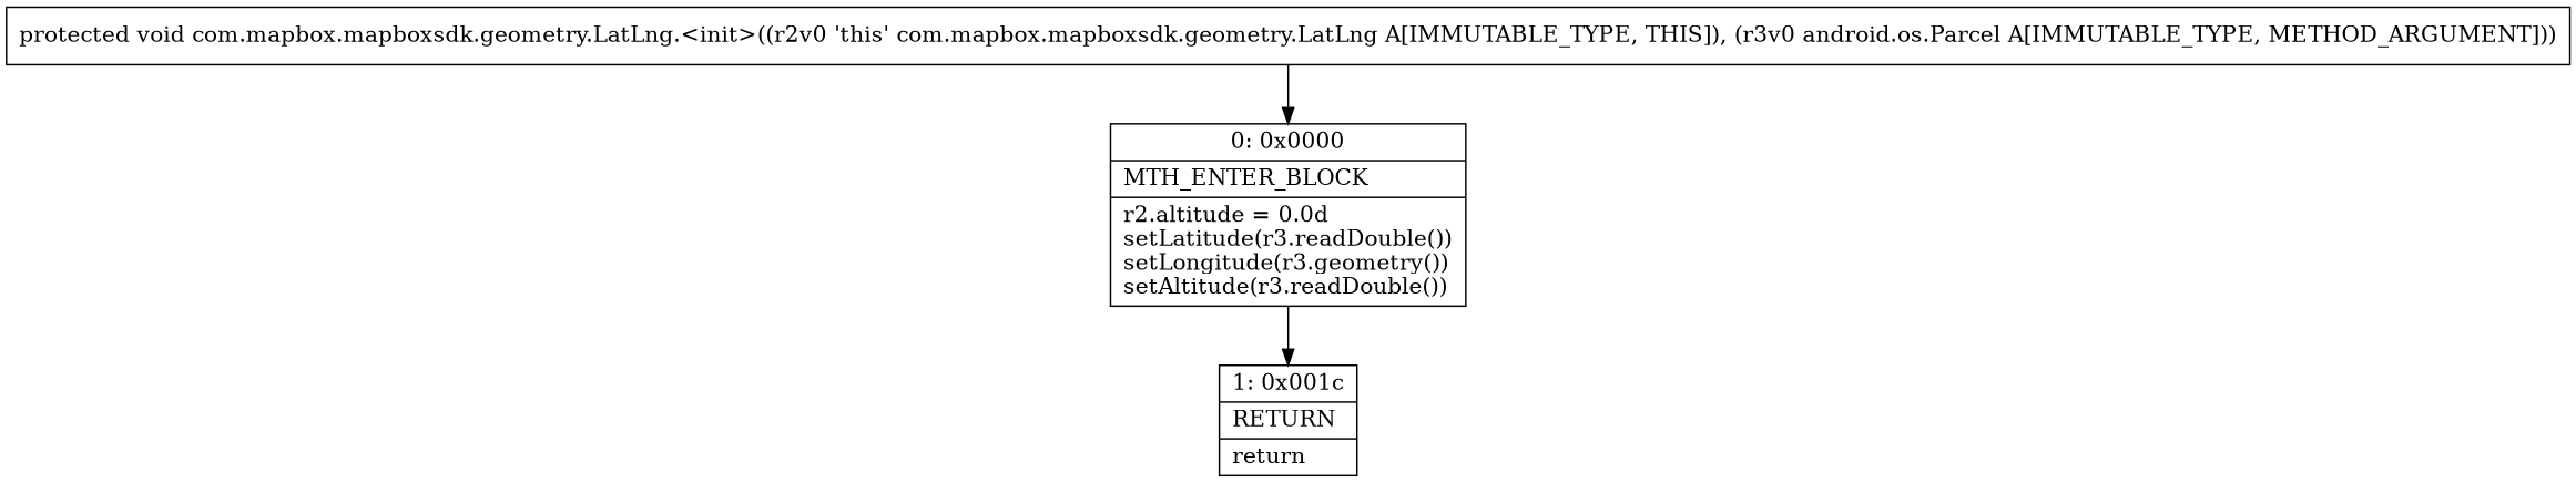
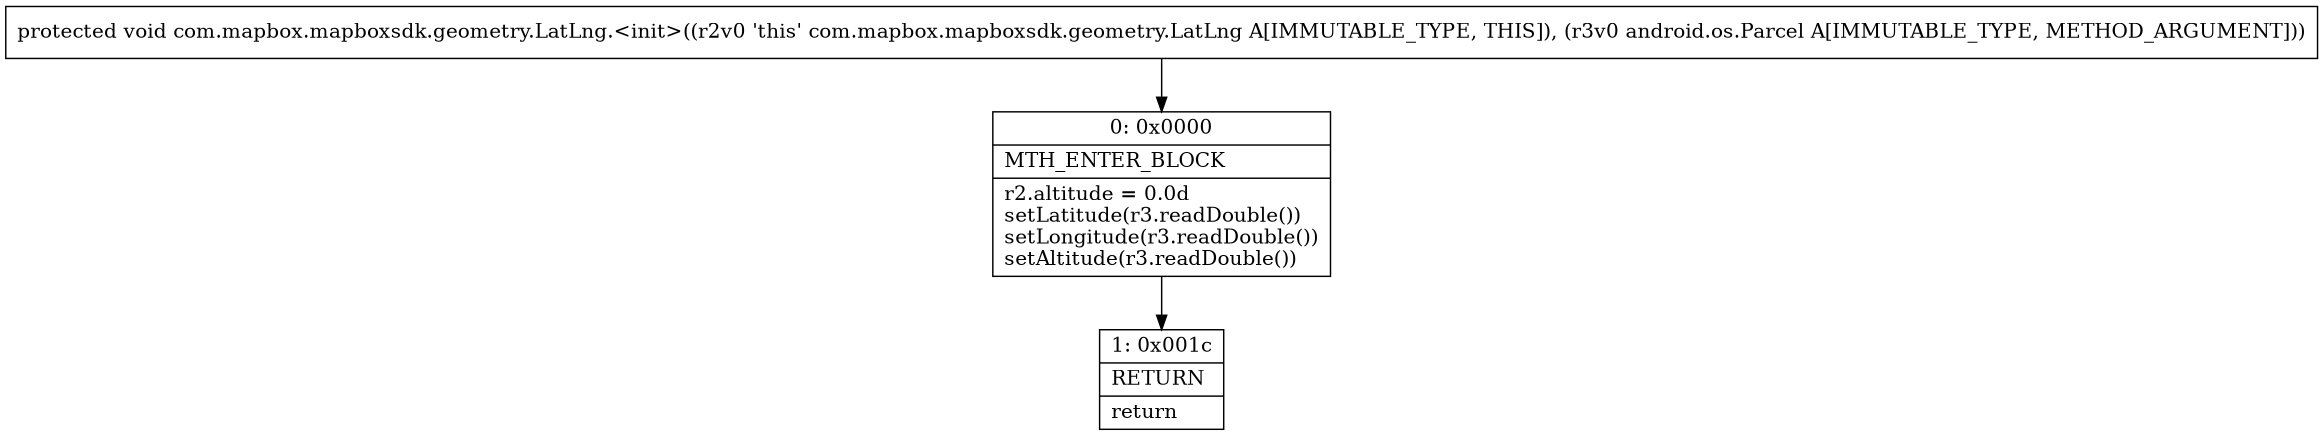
  digraph {
    node [shape=record]
-   n1 [label="{0\:\ 0x0000|MTH_ENTER_BLOCK\l|r2.altitude = 0.0d\lsetLatitude(r3.readDouble())\lsetLongitude(r3.geometry())\lsetAltitude(r3.readDouble())\l}"]
+   n1 [label="{0\:\ 0x0000|MTH_ENTER_BLOCK\l|r2.altitude = 0.0d\lsetLatitude(r3.readDouble())\lsetLongitude(r3.readDouble())\lsetAltitude(r3.readDouble())\l}"]
    n2 [label="{1\:\ 0x001c|RETURN\l|return\l}"]
    n3 [label="{protected void com.mapbox.mapboxsdk.geometry.LatLng.\<init\>((r2v0 'this' com.mapbox.mapboxsdk.geometry.LatLng A[IMMUTABLE_TYPE, THIS]), (r3v0 android.os.Parcel A[IMMUTABLE_TYPE, METHOD_ARGUMENT])) }"]
    n1 -> n2
    n3 -> n1
  }
